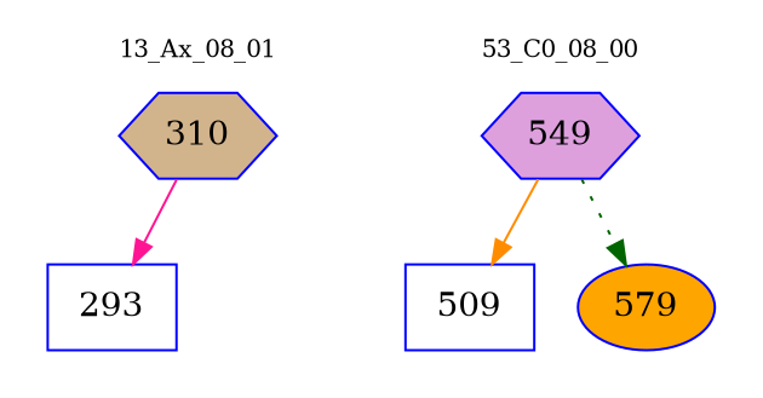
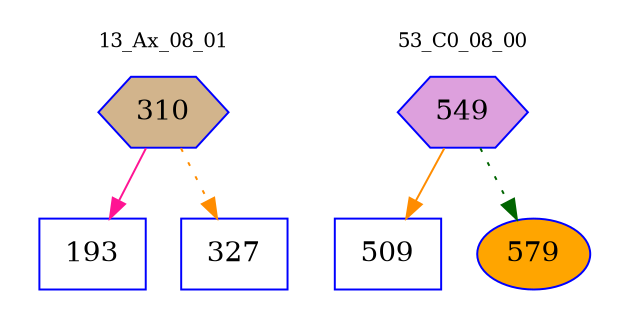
  digraph {
    node [color=blue fillcolor=white shape=box style=filled]
    edge [color=darkorange style=solid]
    n1 [fillcolor=tan label=310 shape=hexagon]
-   n2 [label=293]
+   n2 [label=193]
+   n3 [label=327]
    n4 [fillcolor=plum label=549 shape=hexagon]
    n5 [label=509]
    n6 [fillcolor=orange label=579 shape=ellipse]
    subgraph cluster_1 {
      color=white
      fontsize=10
      label="13_Ax_08_01"
      n1
      n2
+     n3
    }
    subgraph cluster_2 {
      color=white
      fontsize=10
      label="53_C0_08_00"
      n4
      n5
      n6
    }
    n1 -> n2 [color=deeppink]
+   n1 -> n3 [style=dotted]
    n4 -> n5
    n4 -> n6 [color=darkgreen style=dotted]
  }
